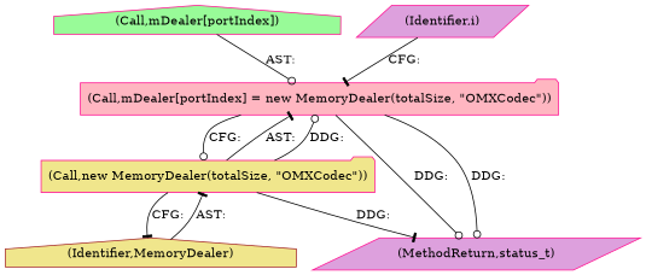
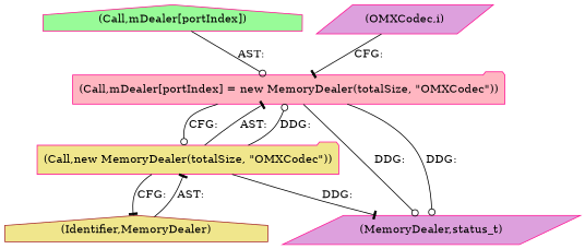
  digraph {
    node [color=deeppink fillcolor=khaki shape=folder style=filled]
    edge [arrowhead=odot]
    n1 [fillcolor=lightpink label="(Call,mDealer[portIndex] = new MemoryDealer(totalSize, \"OMXCodec\"))"]
    n2 [label="(Call,new MemoryDealer(totalSize, \"OMXCodec\"))"]
-   n3 [fillcolor=plum label="(MethodReturn,status_t)" shape=parallelogram]
+   n3 [fillcolor=plum label="(MemoryDealer,status_t)" shape=parallelogram]
    n4 [color=brown label="(Identifier,MemoryDealer)" shape=house]
    n5 [fillcolor=palegreen label="(Call,mDealer[portIndex])" shape=house]
-   n6 [fillcolor=plum label="(Identifier,i)" shape=parallelogram]
+   n6 [fillcolor=plum label="(OMXCodec,i)" shape=parallelogram]
    n1 -> n2 [label="CFG: "]
    n1 -> n3 [label="DDG: "]
    n1 -> n3 [label="DDG: "]
    n2 -> n1 [arrowhead=tee label="AST: "]
    n2 -> n1 [label="DDG: "]
    n2 -> n3 [arrowhead=tee label="DDG: "]
    n2 -> n4 [arrowhead=tee label="CFG: "]
    n4 -> n2 [arrowhead=tee label="AST: "]
    n5 -> n1 [label="AST: "]
    n6 -> n1 [arrowhead=tee label="CFG: "]
  }
